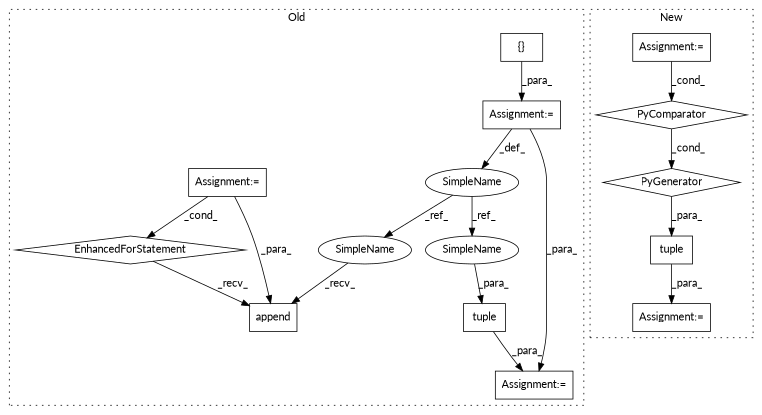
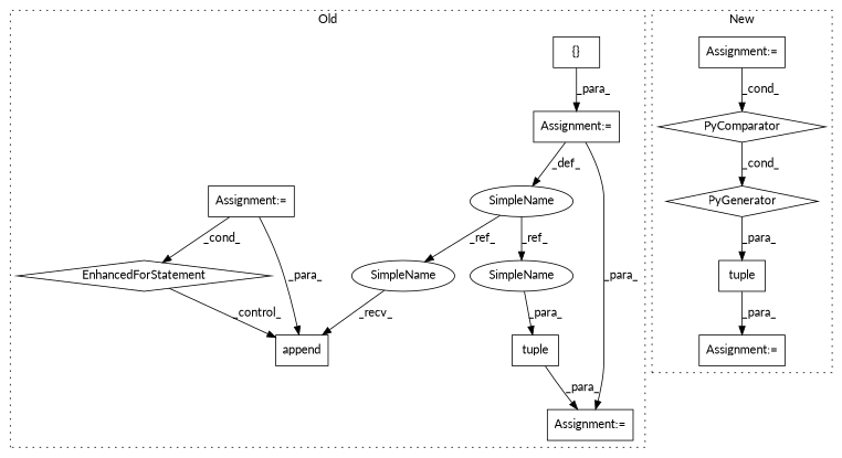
  digraph {
    fontname=Lato
    node [a=7 fontname=Lato l=1 s="1169,1251" shape=box]
    edge [fontname=Lato]
    n1 [a=32 l="6,1" label=tuple s="1310,1319"]
    n2 [label="Assignment:=" s=1309]
    n3 [label="Assignment:=" s=1149]
    n4 [a=4 l=2 label="{}" s=1159]
    n5 [a=42 l=3 label=SimpleName s=1146 shape=ellipse]
    n6 [a=32 l="7,1" label=append s="1267,1289"]
    n7 [a=70 l="57,2" label=EnhancedForStatement shape=diamond]
    n8 [l="57,2" label="Assignment:="]
    n9 [a=42 l=3 label=SimpleName s=1263 shape=ellipse]
    n10 [a=42 l=3 label=SimpleName s=1316 shape=ellipse]
    n11 [a=32 l="17,-3" label=tuple s="1137,1267"]
    n12 [l=28 label="Assignment:=" s=1233]
    n13 [a=113 l=28 label=PyComparator s=1233 shape=diamond]
    n14 [a=107 l=113 label=PyGenerator s=1154 shape=diamond]
    n15 [label="Assignment:=" s=1136]
    subgraph cluster_1 {
      label=Old
      style=dotted
      n1
      n2
      n3
      n4
      n5
      n6
      n7
      n8
      n9
      n10
    }
    subgraph cluster_2 {
      label=New
      style=dotted
      n11
      n12
      n13
      n14
      n15
    }
    n1 -> n2 [label=_para_]
    n3 -> n2 [label=_para_]
    n3 -> n5 [label=_def_]
    n4 -> n3 [label=_para_]
    n5 -> n9 [label=_ref_]
    n5 -> n10 [label=_ref_]
-   n7 -> n6 [label=_recv_]
+   n7 -> n6 [label=_control_]
    n8 -> n6 [label=_para_]
    n8 -> n7 [label=_cond_]
    n9 -> n6 [label=_recv_]
    n10 -> n1 [label=_para_]
    n11 -> n15 [label=_para_]
    n12 -> n13 [label=_cond_]
    n13 -> n14 [label=_cond_]
    n14 -> n11 [label=_para_]
  }
